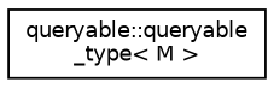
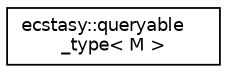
  digraph {
    rankdir=LR
-   n1 [color=black fillcolor=white fontname=Helvetica fontsize=10 height=0.2 label="queryable::queryable\l_type\< M \>" shape=record style=filled width=0.4]
+   n1 [color=black fillcolor=white fontname=Helvetica fontsize=10 height=0.2 label="ecstasy::queryable\l_type\< M \>" shape=record style=filled width=0.4]
  }
